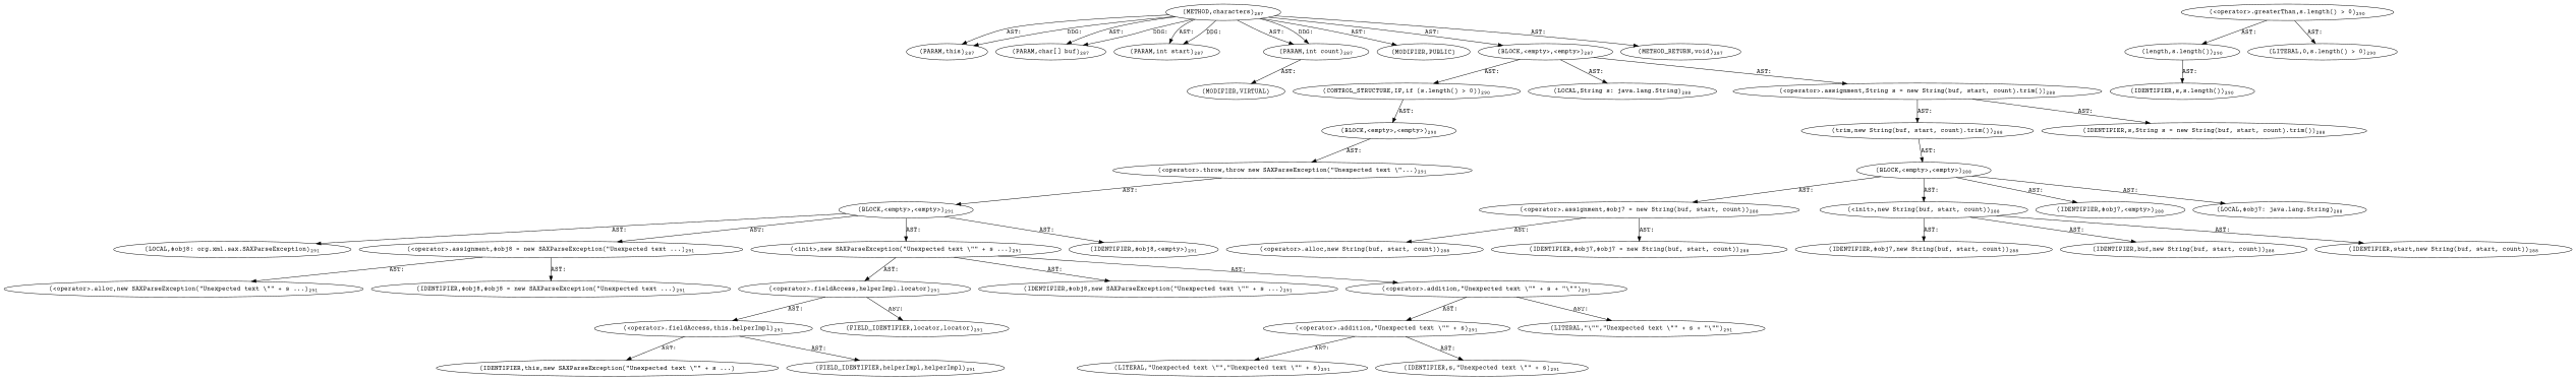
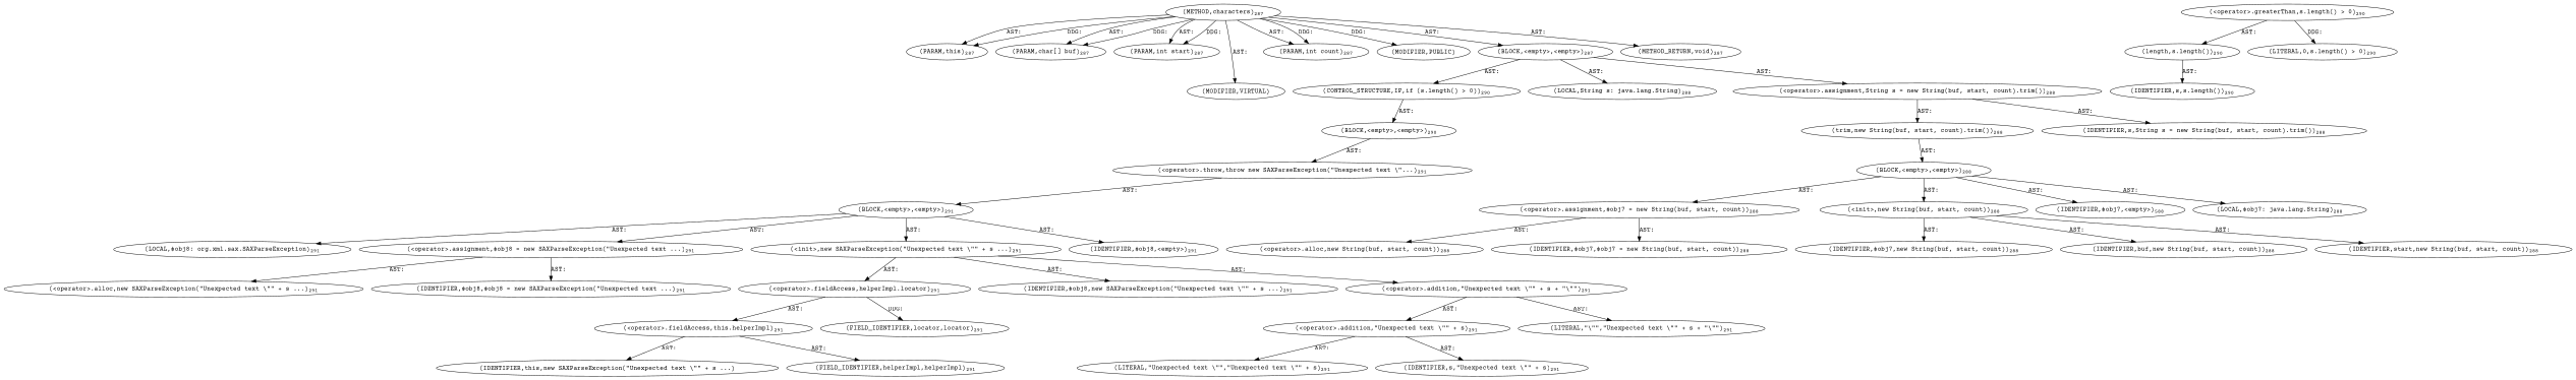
  digraph {
    fontname="Courier Prime"
    node [fontname="Courier Prime"]
    edge [fontname="Courier Prime"]
    n1 [label=<(METHOD,characters)<SUB>287</SUB>>]
    n2 [label=<(PARAM,this)<SUB>287</SUB>>]
    n3 [label=<(PARAM,char[] buf)<SUB>287</SUB>>]
    n4 [label=<(PARAM,int start)<SUB>287</SUB>>]
    n5 [label=<(PARAM,int count)<SUB>287</SUB>>]
    n6 [label=<(BLOCK,&lt;empty&gt;,&lt;empty&gt;)<SUB>287</SUB>>]
    n7 [label=<(MODIFIER,PUBLIC)>]
    n8 [label=<(MODIFIER,VIRTUAL)>]
    n9 [label=<(METHOD_RETURN,void)<SUB>287</SUB>>]
    n10 [label=<(LOCAL,String s: java.lang.String)<SUB>288</SUB>>]
    n11 [label=<(&lt;operator&gt;.assignment,String s = new String(buf, start, count).trim())<SUB>288</SUB>>]
    n12 [label=<(CONTROL_STRUCTURE,IF,if (s.length() &gt; 0))<SUB>290</SUB>>]
    n13 [label=<(IDENTIFIER,s,String s = new String(buf, start, count).trim())<SUB>288</SUB>>]
    n14 [label=<(trim,new String(buf, start, count).trim())<SUB>288</SUB>>]
    n15 [label=<(BLOCK,&lt;empty&gt;,&lt;empty&gt;)<SUB>290</SUB>>]
    n16 [label=<(BLOCK,&lt;empty&gt;,&lt;empty&gt;)<SUB>288</SUB>>]
    n17 [label=<(LOCAL,$obj7: java.lang.String)<SUB>288</SUB>>]
    n18 [label=<(&lt;operator&gt;.assignment,$obj7 = new String(buf, start, count))<SUB>288</SUB>>]
    n19 [label=<(&lt;init&gt;,new String(buf, start, count))<SUB>288</SUB>>]
-   n20 [label=<(IDENTIFIER,$obj7,&lt;empty&gt;)<SUB>288</SUB>>]
+   n20 [label=<(IDENTIFIER,$obj7,&lt;empty&gt;)<SUB>588</SUB>>]
    n21 [label=<(IDENTIFIER,$obj7,$obj7 = new String(buf, start, count))<SUB>288</SUB>>]
    n22 [label=<(&lt;operator&gt;.alloc,new String(buf, start, count))<SUB>288</SUB>>]
    n23 [label=<(IDENTIFIER,$obj7,new String(buf, start, count))<SUB>288</SUB>>]
    n24 [label=<(IDENTIFIER,buf,new String(buf, start, count))<SUB>288</SUB>>]
    n25 [label=<(IDENTIFIER,start,new String(buf, start, count))<SUB>288</SUB>>]
    n26 [label=<(&lt;operator&gt;.greaterThan,s.length() &gt; 0)<SUB>290</SUB>>]
    n27 [label=<(length,s.length())<SUB>290</SUB>>]
    n28 [label=<(LITERAL,0,s.length() &gt; 0)<SUB>290</SUB>>]
    n29 [label=<(&lt;operator&gt;.throw,throw new SAXParseException(&quot;Unexpected text \&quot;...)<SUB>291</SUB>>]
    n30 [label=<(IDENTIFIER,s,s.length())<SUB>290</SUB>>]
    n31 [label=<(BLOCK,&lt;empty&gt;,&lt;empty&gt;)<SUB>291</SUB>>]
    n32 [label=<(LOCAL,$obj8: org.xml.sax.SAXParseException)<SUB>291</SUB>>]
    n33 [label=<(&lt;operator&gt;.assignment,$obj8 = new SAXParseException(&quot;Unexpected text ...)<SUB>291</SUB>>]
    n34 [label=<(&lt;init&gt;,new SAXParseException(&quot;Unexpected text \&quot;&quot; + s ...)<SUB>291</SUB>>]
    n35 [label=<(IDENTIFIER,$obj8,&lt;empty&gt;)<SUB>291</SUB>>]
    n36 [label=<(IDENTIFIER,$obj8,$obj8 = new SAXParseException(&quot;Unexpected text ...)<SUB>291</SUB>>]
    n37 [label=<(&lt;operator&gt;.alloc,new SAXParseException(&quot;Unexpected text \&quot;&quot; + s ...)<SUB>291</SUB>>]
    n38 [label=<(IDENTIFIER,$obj8,new SAXParseException(&quot;Unexpected text \&quot;&quot; + s ...)<SUB>291</SUB>>]
    n39 [label=<(&lt;operator&gt;.addition,&quot;Unexpected text \&quot;&quot; + s + &quot;\&quot;&quot;)<SUB>291</SUB>>]
    n40 [label=<(&lt;operator&gt;.fieldAccess,helperImpl.locator)<SUB>291</SUB>>]
    n41 [label=<(&lt;operator&gt;.addition,&quot;Unexpected text \&quot;&quot; + s)<SUB>291</SUB>>]
    n42 [label=<(LITERAL,&quot;\&quot;&quot;,&quot;Unexpected text \&quot;&quot; + s + &quot;\&quot;&quot;)<SUB>291</SUB>>]
    n43 [label=<(&lt;operator&gt;.fieldAccess,this.helperImpl)<SUB>291</SUB>>]
    n44 [label=<(FIELD_IDENTIFIER,locator,locator)<SUB>291</SUB>>]
    n45 [label=<(LITERAL,&quot;Unexpected text \&quot;&quot;,&quot;Unexpected text \&quot;&quot; + s)<SUB>291</SUB>>]
    n46 [label=<(IDENTIFIER,s,&quot;Unexpected text \&quot;&quot; + s)<SUB>291</SUB>>]
    n47 [label=<(IDENTIFIER,this,new SAXParseException(&quot;Unexpected text \&quot;&quot; + s ...)>]
    n48 [label=<(FIELD_IDENTIFIER,helperImpl,helperImpl)<SUB>291</SUB>>]
    n1 -> n2 [label="AST: "]
    n1 -> n2 [label="DDG: "]
    n1 -> n3 [label="AST: "]
    n1 -> n3 [label="DDG: "]
    n1 -> n4 [label="AST: "]
    n1 -> n4 [label="DDG: "]
    n1 -> n5 [label="AST: "]
    n1 -> n5 [label="DDG: "]
    n1 -> n6 [label="AST: "]
-   n1 -> n7 [label="AST: "]
-   n5 -> n8 [label="AST: "]
+   n1 -> n7 [label="DDG: "]
+   n1 -> n8 [label="AST: "]
    n1 -> n9 [label="AST: "]
    n6 -> n10 [label="AST: "]
    n6 -> n11 [label="AST: "]
    n6 -> n12 [label="AST: "]
    n11 -> n13 [label="AST: "]
    n11 -> n14 [label="AST: "]
    n12 -> n15 [label="AST: "]
    n14 -> n16 [label="AST: "]
    n15 -> n29 [label="AST: "]
    n16 -> n17 [label="AST: "]
    n16 -> n18 [label="AST: "]
    n16 -> n19 [label="AST: "]
    n16 -> n20 [label="AST: "]
    n18 -> n21 [label="AST: "]
    n18 -> n22 [label="AST: "]
    n19 -> n23 [label="AST: "]
    n19 -> n24 [label="AST: "]
    n19 -> n25 [label="AST: "]
    n26 -> n27 [label="AST: "]
-   n26 -> n28 [label="AST: "]
+   n26 -> n28 [label="DDG: "]
    n27 -> n30 [label="AST: "]
    n29 -> n31 [label="AST: "]
    n31 -> n32 [label="AST: "]
    n31 -> n33 [label="AST: "]
    n31 -> n34 [label="AST: "]
    n31 -> n35 [label="AST: "]
    n33 -> n36 [label="AST: "]
    n33 -> n37 [label="AST: "]
    n34 -> n38 [label="AST: "]
    n34 -> n39 [label="AST: "]
    n34 -> n40 [label="AST: "]
    n39 -> n41 [label="AST: "]
    n39 -> n42 [label="AST: "]
    n40 -> n43 [label="AST: "]
-   n40 -> n44 [label="AST: "]
+   n40 -> n44 [label="DDG: "]
    n41 -> n45 [label="AST: "]
    n41 -> n46 [label="AST: "]
    n43 -> n47 [label="AST: "]
    n43 -> n48 [label="AST: "]
  }
